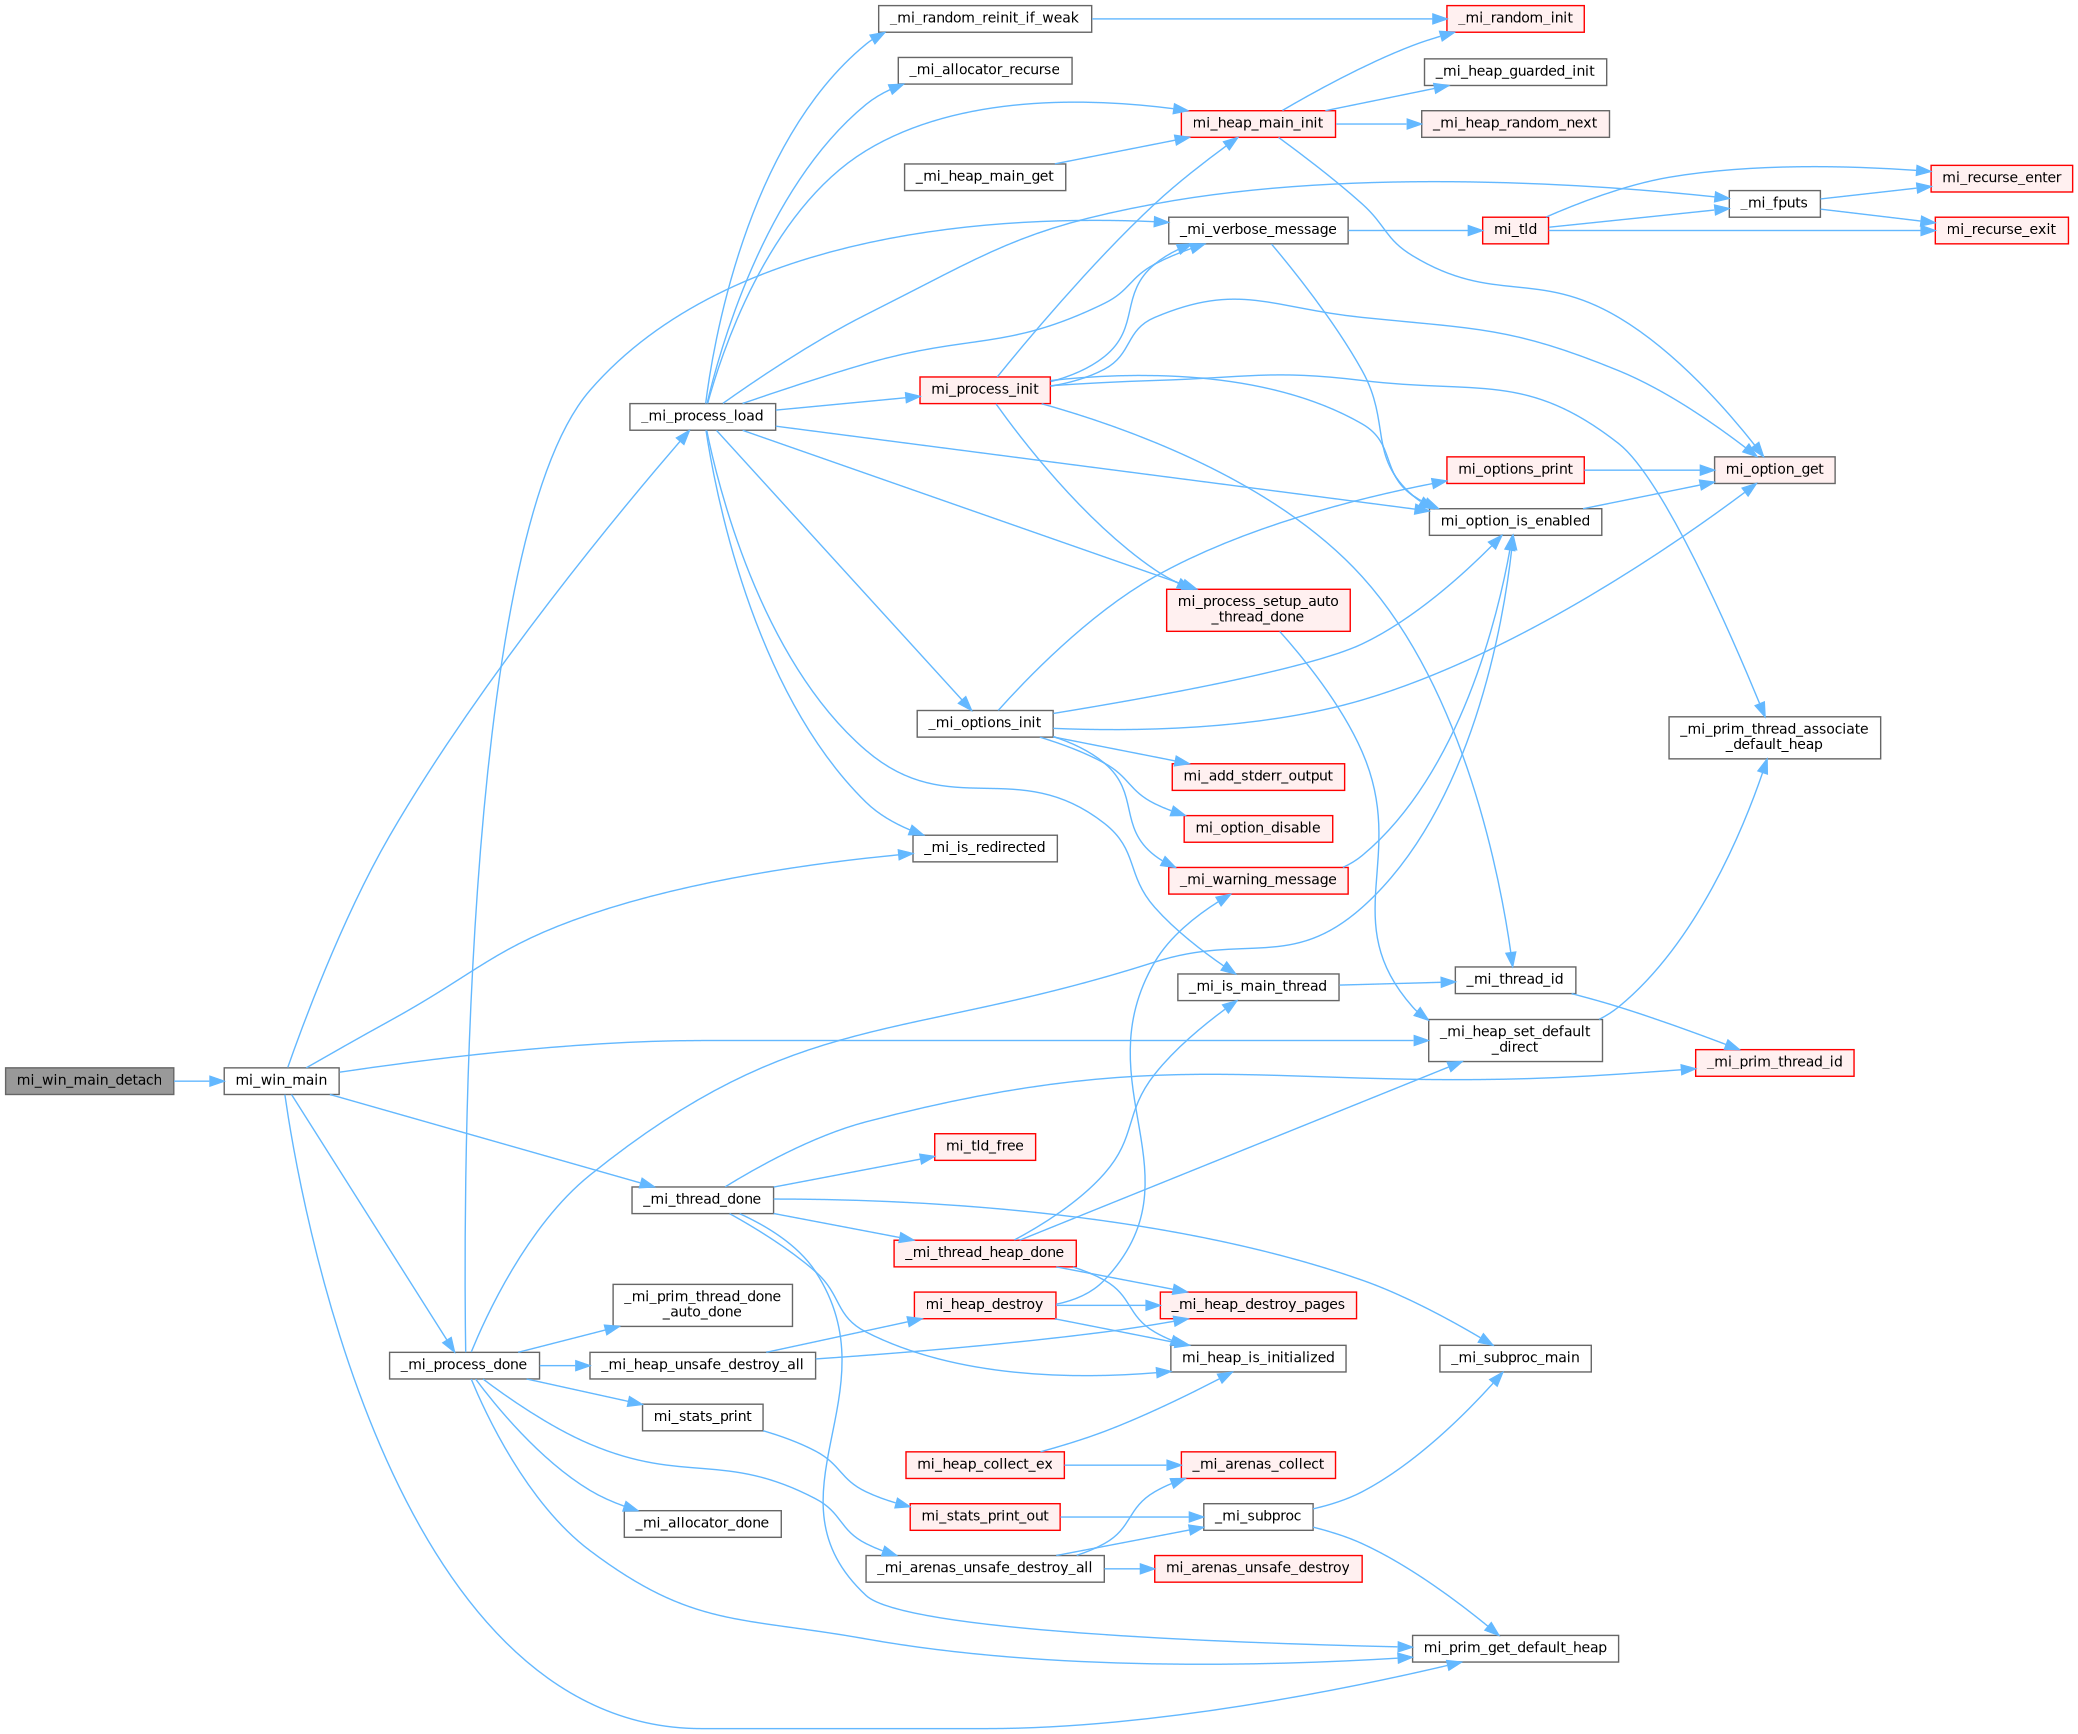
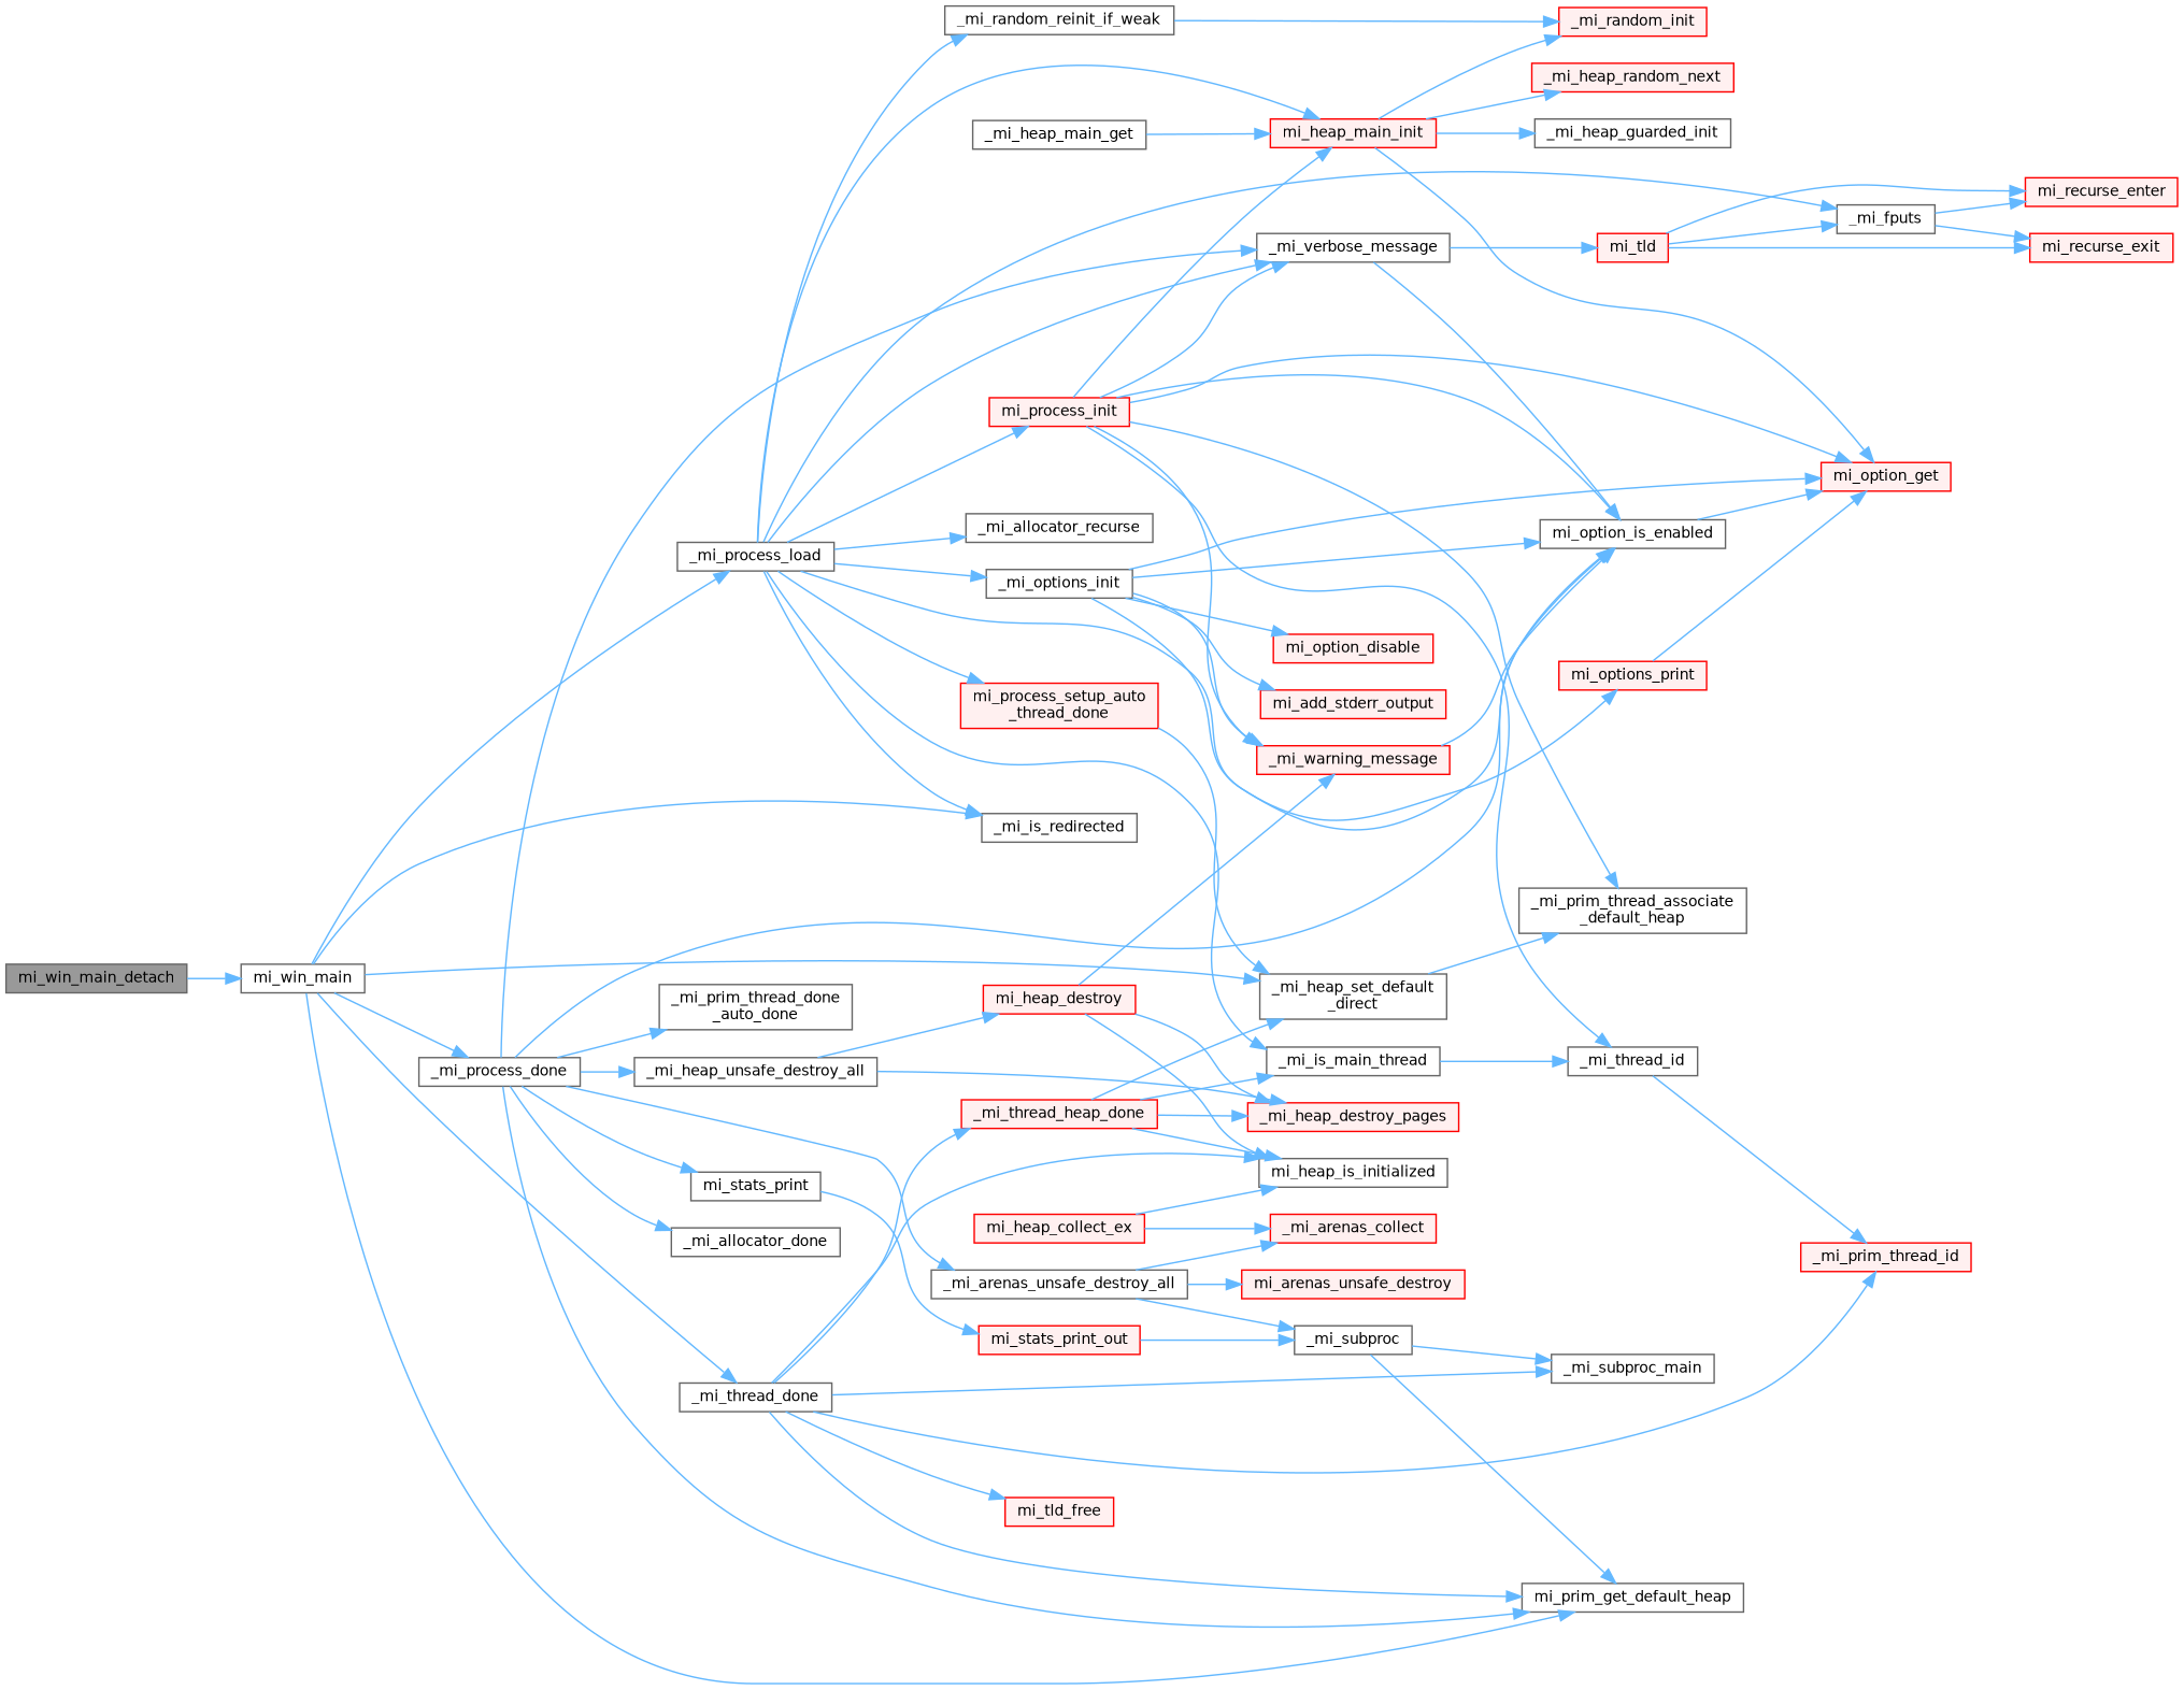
  digraph {
    rankdir=LR
    node [color=grey40 fillcolor=white fontname=Helvetica fontsize=10 shape=box style=filled]
    edge [color=steelblue1 fontname=Helvetica fontsize=10 labelfontname=Helvetica labelfontsize=10 style=solid]
    n1 [color=gray40 fillcolor=grey60 fontcolor=black height=0.2 label=mi_win_main_detach width=0.4]
    n2 [height=0.2 label=mi_win_main width=0.4]
    n3 [height=0.2 label="_mi_heap_set_default\l_direct" width=0.4]
    n4 [height=0.2 label=_mi_is_redirected width=0.4]
    n5 [height=0.2 label=_mi_process_done width=0.4]
    n6 [height=0.2 label=mi_prim_get_default_heap width=0.4]
    n7 [height=0.2 label=_mi_process_load width=0.4]
    n8 [height=0.2 label=_mi_thread_done width=0.4]
    n9 [height=0.2 label="_mi_prim_thread_associate\l_default_heap" width=0.4]
    n10 [height=0.2 label=_mi_allocator_done width=0.4]
    n11 [height=0.2 label=_mi_arenas_unsafe_destroy_all width=0.4]
    n12 [height=0.2 label=_mi_heap_unsafe_destroy_all width=0.4]
    n13 [height=0.2 label=mi_option_is_enabled width=0.4]
    n14 [height=0.2 label="_mi_prim_thread_done\l_auto_done" width=0.4]
    n15 [height=0.2 label=_mi_verbose_message width=0.4]
    n16 [height=0.2 label=mi_stats_print width=0.4]
    n17 [color=red fillcolor="#FFF0F0" height=0.2 label=mi_heap_main_init width=0.4]
    n18 [height=0.2 label=_mi_fputs width=0.4]
    n19 [height=0.2 label=_mi_allocator_recurse width=0.4]
    n20 [height=0.2 label=_mi_is_main_thread width=0.4]
    n21 [height=0.2 label=_mi_options_init width=0.4]
    n22 [height=0.2 label=_mi_random_reinit_if_weak width=0.4]
    n23 [color=red fillcolor="#FFF0F0" height=0.2 label=mi_process_init width=0.4]
    n24 [color=red fillcolor="#FFF0F0" height=0.2 label="mi_process_setup_auto\l_thread_done" width=0.4]
    n25 [height=0.2 label=_mi_subproc_main width=0.4]
    n26 [height=0.2 label=mi_heap_is_initialized width=0.4]
    n27 [color=red fillcolor="#FFF0F0" height=0.2 label=_mi_prim_thread_id width=0.4]
    n28 [color=red fillcolor="#FFF0F0" height=0.2 label=_mi_thread_heap_done width=0.4]
    n29 [color=red fillcolor="#FFF0F0" height=0.2 label=mi_tld_free width=0.4]
    n30 [color=red fillcolor="#FFF0F0" height=0.2 label=_mi_arenas_collect width=0.4]
    n31 [height=0.2 label=_mi_subproc width=0.4]
    n32 [color=red fillcolor="#FFF0F0" height=0.2 label=mi_arenas_unsafe_destroy width=0.4]
    n33 [color=red fillcolor="#FFF0F0" height=0.2 label=_mi_heap_destroy_pages width=0.4]
    n34 [color=red fillcolor="#FFF0F0" height=0.2 label=mi_heap_destroy width=0.4]
-   n35 [fillcolor="#FFF0F0" height=0.2 label=mi_option_get width=0.4]
+   n35 [color=red fillcolor="#FFF0F0" height=0.2 label=mi_option_get width=0.4]
    n36 [color=red fillcolor="#FFF0F0" height=0.2 label=mi_tld width=0.4]
    n37 [color=red fillcolor="#FFF0F0" height=0.2 label=mi_stats_print_out width=0.4]
    n38 [height=0.2 label=_mi_heap_main_get width=0.4]
    n39 [height=0.2 label=_mi_heap_guarded_init width=0.4]
-   n40 [fillcolor="#FFF0F0" height=0.2 label=_mi_heap_random_next width=0.4]
+   n40 [color=red fillcolor="#FFF0F0" height=0.2 label=_mi_heap_random_next width=0.4]
    n41 [color=red fillcolor="#FFF0F0" height=0.2 label=_mi_random_init width=0.4]
    n42 [color=red fillcolor="#FFF0F0" height=0.2 label=_mi_warning_message width=0.4]
    n43 [color=red fillcolor="#FFF0F0" height=0.2 label=mi_recurse_enter width=0.4]
    n44 [color=red fillcolor="#FFF0F0" height=0.2 label=mi_recurse_exit width=0.4]
    n45 [color=red fillcolor="#FFF0F0" height=0.2 label=mi_heap_collect_ex width=0.4]
    n46 [height=0.2 label=_mi_thread_id width=0.4]
    n47 [color=red fillcolor="#FFF0F0" height=0.2 label=mi_add_stderr_output width=0.4]
    n48 [color=red fillcolor="#FFF0F0" height=0.2 label=mi_option_disable width=0.4]
    n49 [color=red fillcolor="#FFF0F0" height=0.2 label=mi_options_print width=0.4]
    n1 -> n2
    n2 -> n3
    n2 -> n4
    n2 -> n5
    n2 -> n6
    n2 -> n7
    n2 -> n8
    n3 -> n9
    n5 -> n6
    n5 -> n10
    n5 -> n11
    n5 -> n12
    n5 -> n13
    n5 -> n14
    n5 -> n15
    n5 -> n16
    n7 -> n4
    n7 -> n13
    n7 -> n15
    n7 -> n17
    n7 -> n18
    n7 -> n19
    n7 -> n20
    n7 -> n21
    n7 -> n22
    n7 -> n23
    n7 -> n24
    n8 -> n6
    n8 -> n25
    n8 -> n26
    n8 -> n27
    n8 -> n28
    n8 -> n29
    n11 -> n30
    n11 -> n31
    n11 -> n32
    n12 -> n33
    n12 -> n34
    n13 -> n35
    n15 -> n13
    n15 -> n36
    n16 -> n37
    n17 -> n35
    n17 -> n39
    n17 -> n40
    n17 -> n41
    n18 -> n43
    n18 -> n44
    n20 -> n46
    n21 -> n13
    n21 -> n35
    n21 -> n42
    n21 -> n47
    n21 -> n48
    n21 -> n49
    n22 -> n41
    n23 -> n9
    n23 -> n13
    n23 -> n15
    n23 -> n17
-   n23 -> n24
+   n23 -> n42
    n23 -> n35
    n23 -> n46
    n24 -> n3
    n28 -> n3
    n28 -> n20
    n28 -> n26
    n28 -> n33
    n31 -> n6
    n31 -> n25
    n34 -> n26
    n34 -> n33
    n34 -> n42
    n36 -> n18
    n36 -> n43
    n36 -> n44
    n37 -> n31
    n38 -> n17
    n42 -> n13
    n45 -> n26
    n45 -> n30
    n46 -> n27
    n49 -> n35
  }
